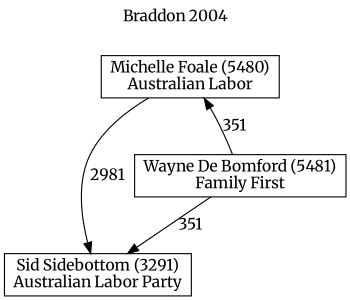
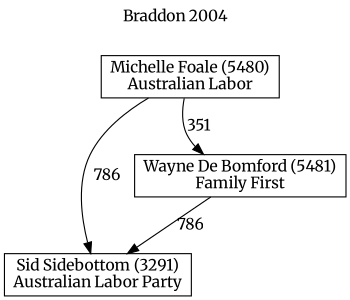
  digraph {
    fontname=Merriweather
    label="Braddon 2004"
    labelloc=t
    mclimit=10
    node [fontname=Merriweather shape=box]
    edge [fontname=Merriweather]
    n1 [label="Sid Sidebottom (3291)\nAustralian Labor Party"]
    n2 [label="Michelle Foale (5480)\nAustralian Labor"]
    n3 [label="Wayne De Bomford (5481)\nFamily First"]
-   n2 -> n1 [label=2981]
-   n3 -> n1 [label=351]
-   n3 -> n2 [label=351]
+   n2 -> n1 [label=786]
+   n3 -> n1 [label=786]
+   n2 -> n3 [label=351]
  }
